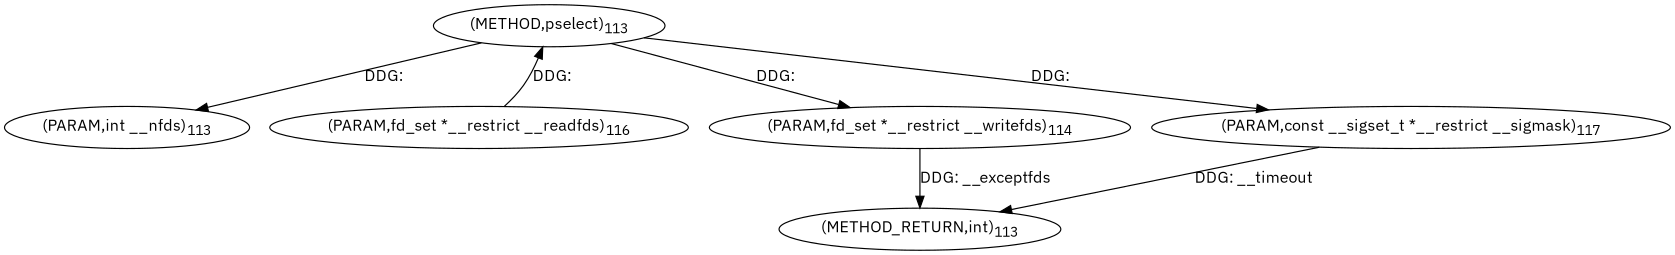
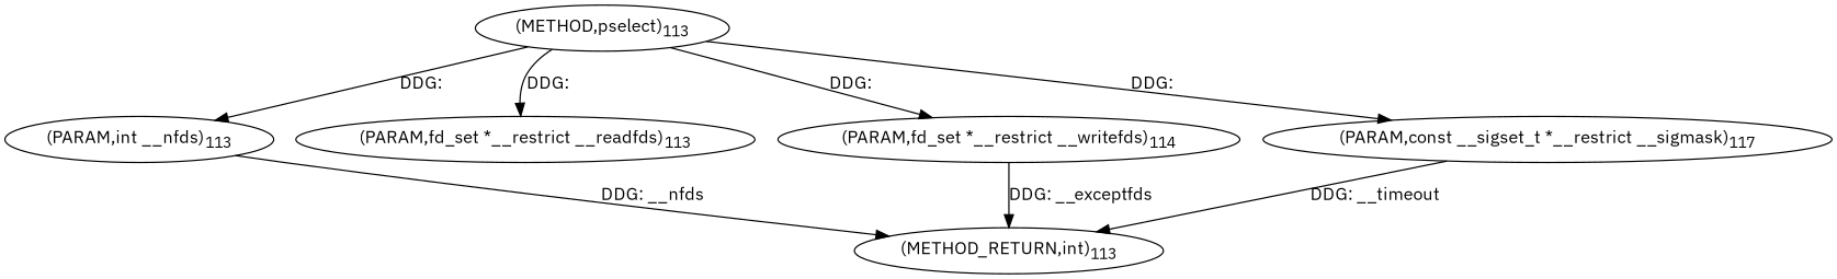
  digraph {
    fontname="IBM Plex Sans"
    node [fontname="IBM Plex Sans"]
    edge [fontname="IBM Plex Sans"]
    n1 [label=<(METHOD,pselect)<SUB>113</SUB>>]
    n2 [label=<(PARAM,int __nfds)<SUB>113</SUB>>]
-   n3 [label=<(PARAM,fd_set *__restrict __readfds)<SUB>116</SUB>>]
+   n3 [label=<(PARAM,fd_set *__restrict __readfds)<SUB>113</SUB>>]
    n4 [label=<(PARAM,fd_set *__restrict __writefds)<SUB>114</SUB>>]
    n5 [label=<(PARAM,const __sigset_t *__restrict __sigmask)<SUB>117</SUB>>]
    n6 [label=<(METHOD_RETURN,int)<SUB>113</SUB>>]
    n1 -> n2 [label="DDG: "]
-   n3 -> n1 [label="DDG: "]
+   n1 -> n3 [label="DDG: "]
    n1 -> n4 [label="DDG: "]
    n1 -> n5 [label="DDG: "]
+   n2 -> n6 [label="DDG: __nfds"]
    n4 -> n6 [label="DDG: __exceptfds"]
    n5 -> n6 [label="DDG: __timeout"]
  }
